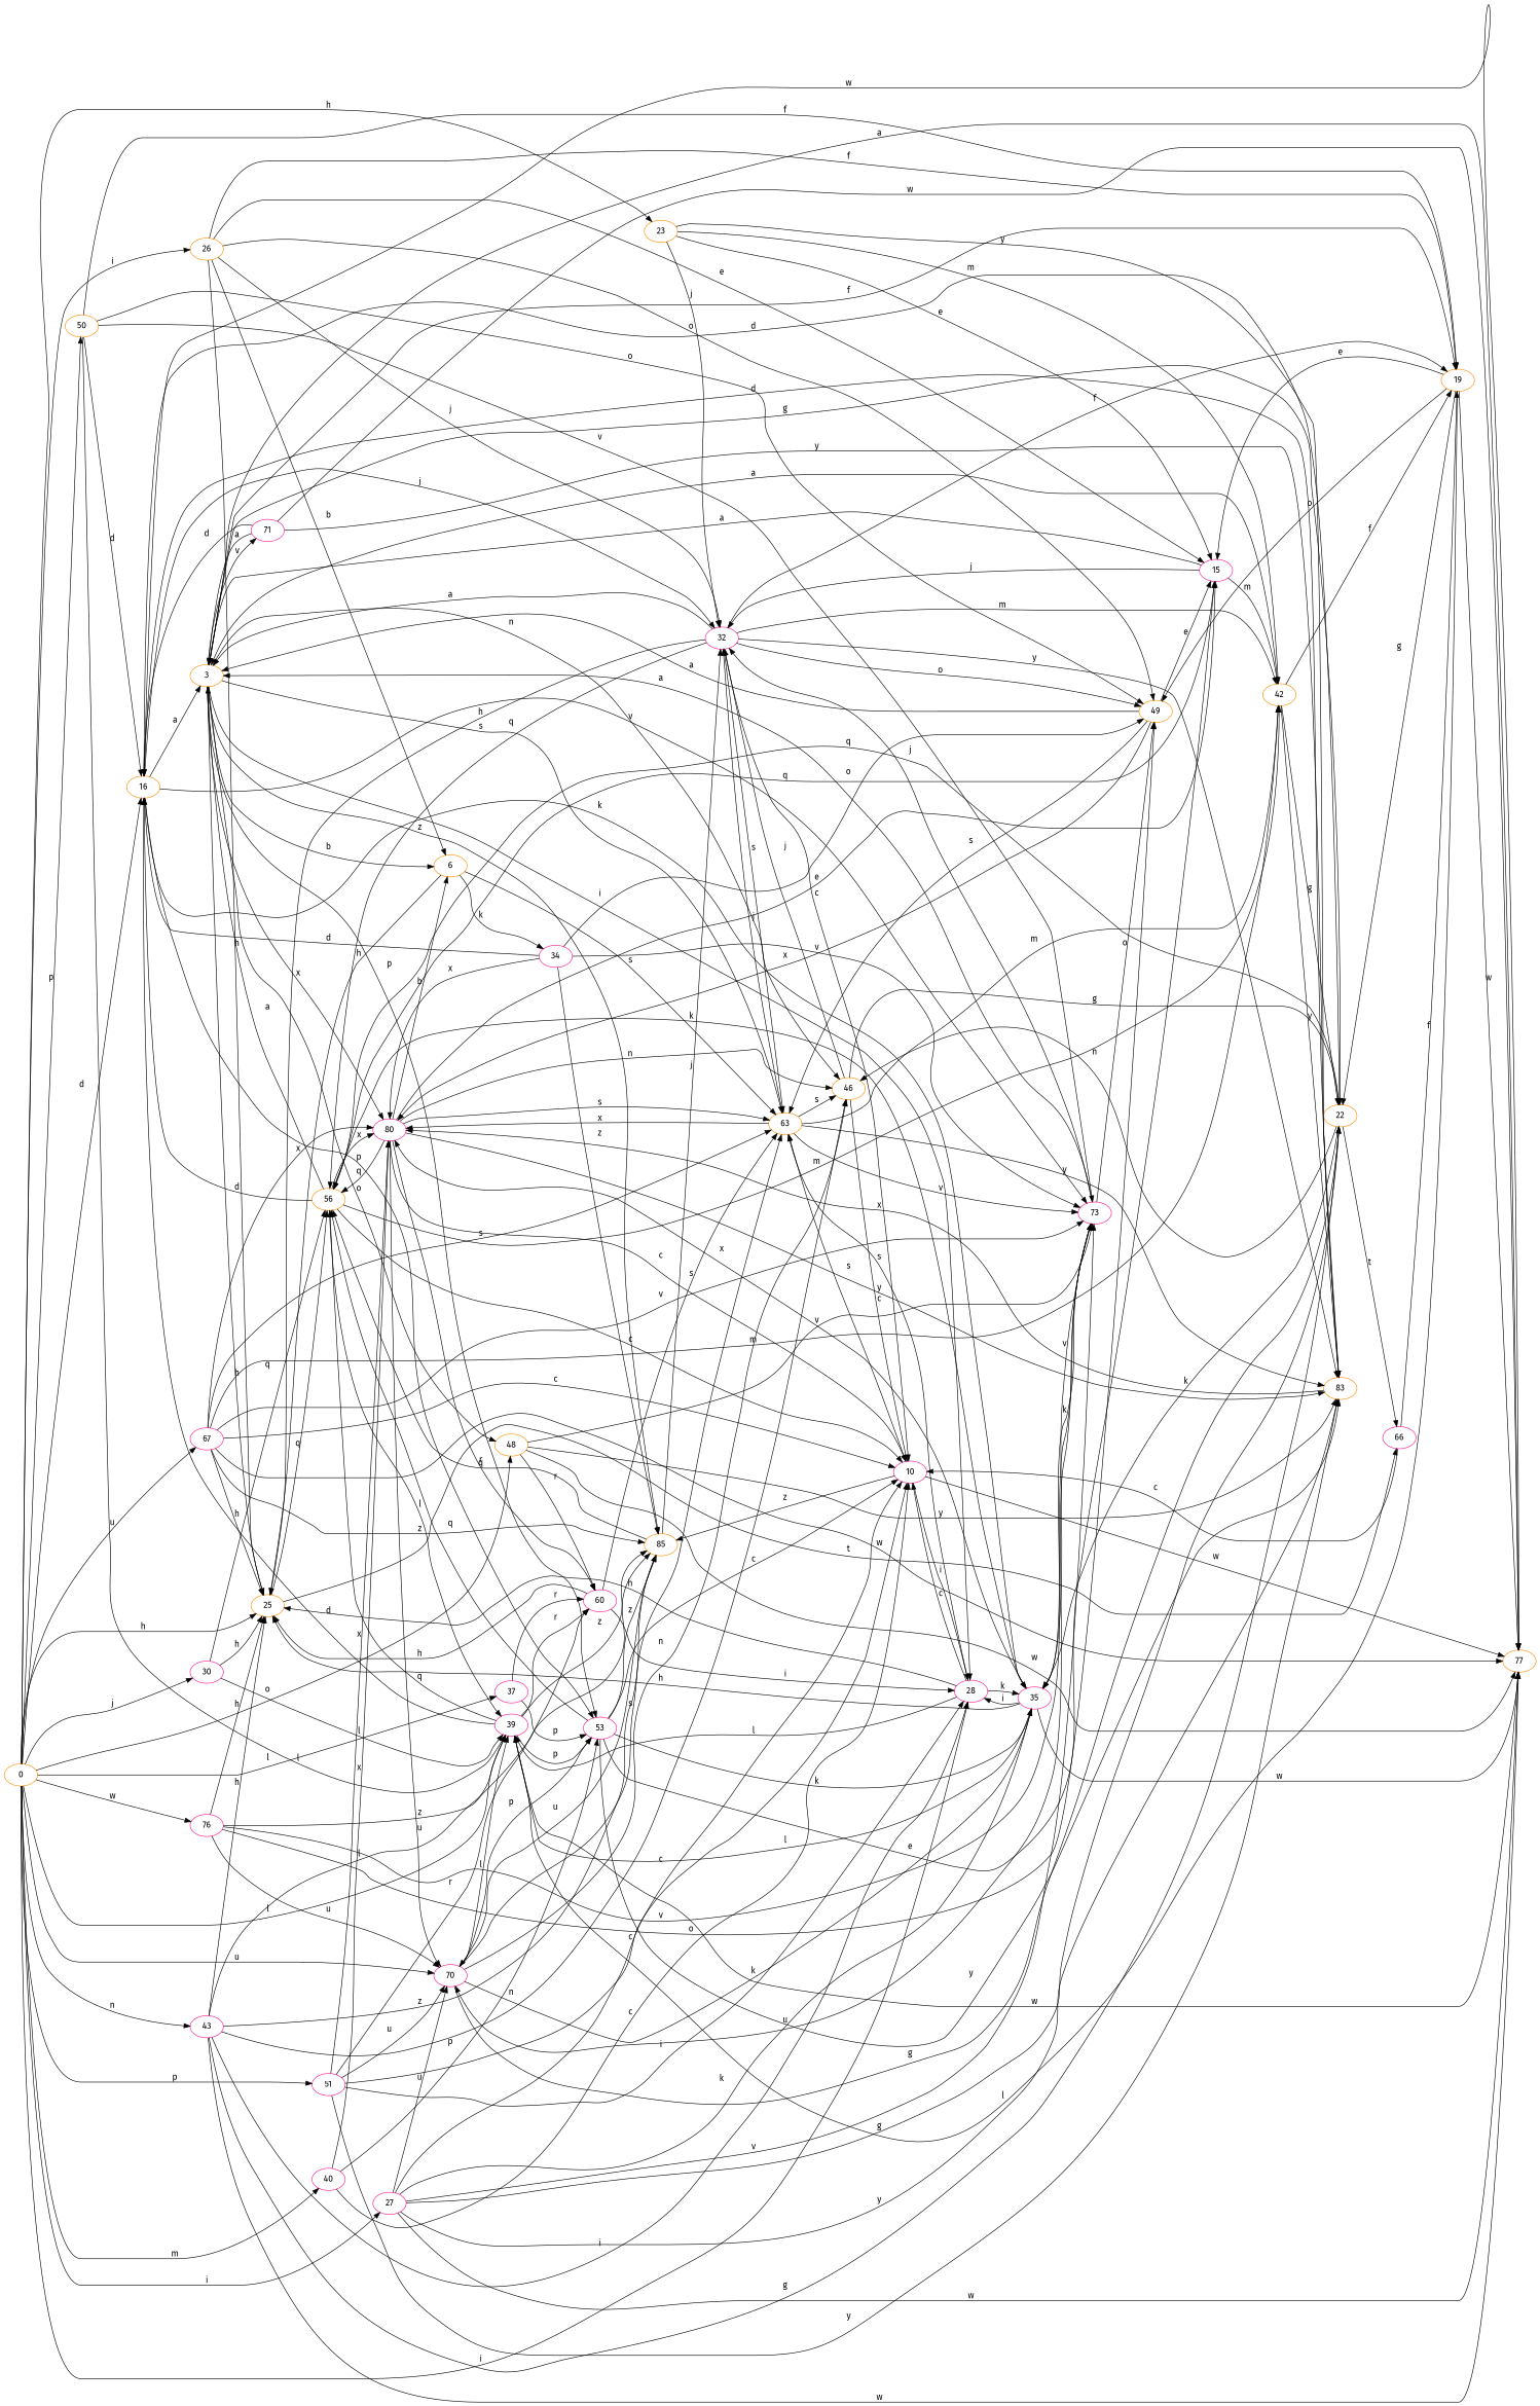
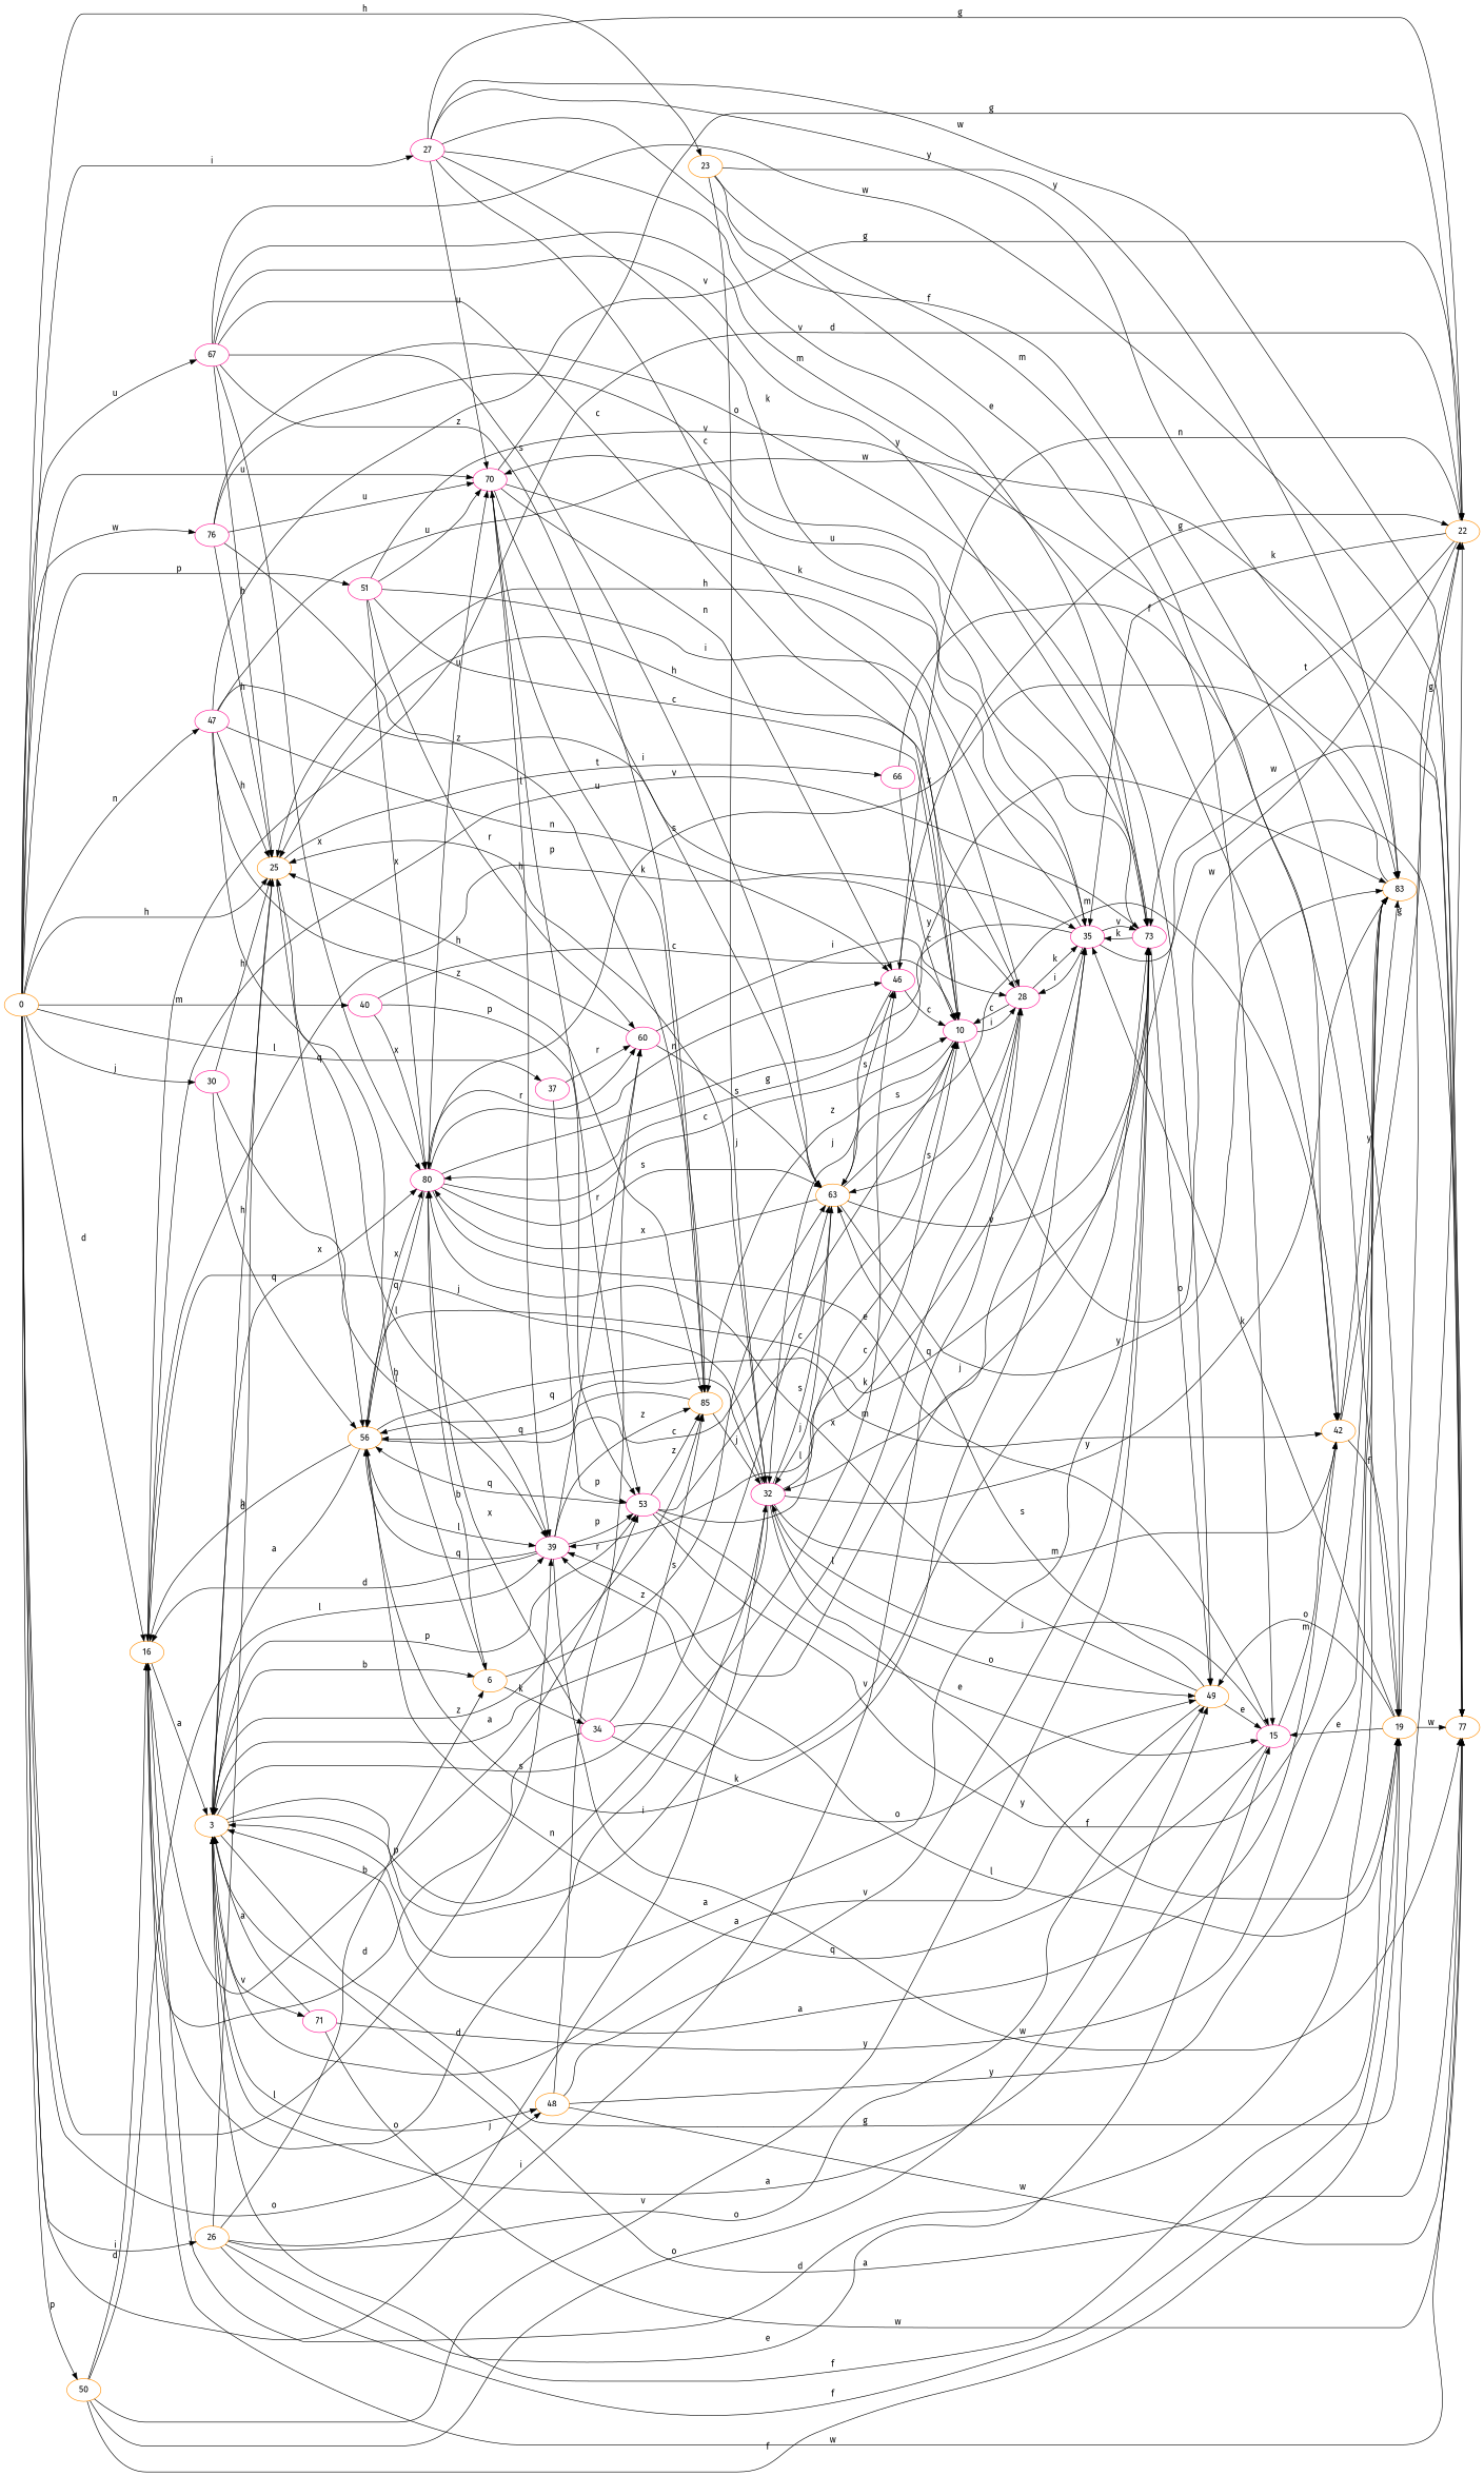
  strict digraph {
    fontname="Fira Sans"
    rankdir=LR
    node [color=deeppink fontname="Fira Sans"]
    edge [fontname="Fira Sans"]
    0 [color=darkorange]
    n2 [color=darkorange label=16]
    23 [color=darkorange]
    25 [color=darkorange]
    26 [color=darkorange]
    27
    28
    30
    37
    39
    40
-   43
+   43 [label=47]
    48 [color=darkorange]
    50 [color=darkorange]
    51
    67
    70
    76
    3 [color=darkorange]
    53
    77 [color=darkorange]
    32
    35
    73
    15
    42 [color=darkorange]
    83 [color=darkorange]
    56 [color=darkorange]
    66
    6 [color=darkorange]
    19 [color=darkorange]
    49 [color=darkorange]
    22 [color=darkorange]
    10
    63 [color=darkorange]
    60
    85 [color=darkorange]
    80
-   46 [color=darkorange]
+   46
    71
    34
    0 -> n2 [label=d]
    0 -> 23 [label=h]
    0 -> 25 [label=h]
    0 -> 26 [label=i]
    0 -> 27 [label=i]
    0 -> 28 [label=i]
    0 -> 30 [label=j]
    0 -> 37 [label=l]
    0 -> 39 [label=l]
    0 -> 40 [label=m]
    0 -> 43 [label=n]
    0 -> 48 [label=o]
    0 -> 50 [label=p]
    0 -> 51 [label=p]
    0 -> 67 [label=u]
    0 -> 70 [label=u]
    0 -> 76 [label=w]
    n2 -> 3 [label=a]
    n2 -> 53 [label=p]
    n2 -> 77 [label=w]
    n2 -> 32 [label=j]
    n2 -> 35 [label=k]
    n2 -> 73 [label=v]
    23 -> 32 [label=j]
    23 -> 15 [label=e]
    23 -> 42 [label=m]
    23 -> 83 [label=y]
    25 -> 56 [label=q]
    25 -> 66 [label=t]
    26 -> 25 [label=h]
    26 -> 32 [label=j]
    26 -> 15 [label=e]
    26 -> 6 [label=b]
    26 -> 19 [label=f]
    26 -> 49 [label=o]
    27 -> 70 [label=u]
    27 -> 77 [label=w]
    27 -> 35 [label=k]
    27 -> 73 [label=v]
    27 -> 83 [label=y]
+   27 -> 19 [label=f]
    27 -> 22 [label=g]
    27 -> 10 [label=c]
    28 -> 25 [label=h]
    28 -> 39 [label=l]
    28 -> 35 [label=k]
    28 -> 10 [label=c]
    28 -> 63 [label=s]
    30 -> 25 [label=h]
    30 -> 39 [label=l]
    30 -> 56 [label=q]
    37 -> 53 [label=p]
    37 -> 60 [label=r]
    39 -> n2 [label=d]
    39 -> 53 [label=p]
    39 -> 77 [label=w]
    39 -> 56 [label=q]
    39 -> 60 [label=r]
    39 -> 85 [label=z]
    40 -> 53 [label=p]
    40 -> 10 [label=c]
    40 -> 80 [label=x]
    43 -> 25 [label=h]
    43 -> 28 [label=i]
    43 -> 39 [label=l]
    43 -> 77 [label=w]
    43 -> 22 [label=g]
    43 -> 85 [label=z]
    43 -> 46 [label=n]
    48 -> 77 [label=w]
    48 -> 73 [label=v]
    48 -> 83 [label=y]
    48 -> 60 [label=r]
    50 -> n2 [label=d]
    50 -> 39 [label=l]
    50 -> 73 [label=v]
    50 -> 19 [label=f]
    50 -> 49 [label=o]
    51 -> 28 [label=i]
    51 -> 70 [label=u]
    51 -> 83 [label=y]
    51 -> 10 [label=c]
    51 -> 60 [label=r]
    51 -> 80 [label=x]
    67 -> 25 [label=h]
    67 -> 77 [label=w]
    67 -> 73 [label=v]
    67 -> 42 [label=m]
    67 -> 10 [label=c]
    67 -> 63 [label=s]
    67 -> 85 [label=z]
    67 -> 80 [label=x]
    70 -> 39 [label=l]
    70 -> 53 [label=p]
    70 -> 35 [label=k]
    70 -> 22 [label=g]
    70 -> 63 [label=s]
    70 -> 46 [label=n]
    76 -> 25 [label=h]
    76 -> 70 [label=u]
    76 -> 73 [label=v]
    76 -> 49 [label=o]
    76 -> 85 [label=z]
    3 -> 25 [label=h]
    3 -> 28 [label=i]
    3 -> 48 [label=o]
    3 -> 53 [label=p]
    3 -> 6 [label=b]
    3 -> 19 [label=f]
    3 -> 22 [label=g]
    3 -> 63 [label=s]
    3 -> 85 [label=z]
    3 -> 80 [label=x]
    3 -> 46 [label=n]
    3 -> 71 [label=v]
    53 -> 35 [label=k]
    53 -> 15 [label=e]
    53 -> 83 [label=y]
    53 -> 56 [label=q]
    53 -> 10 [label=c]
    53 -> 85 [label=z]
    77 -> 3 [label=a]
-   71 -> n2 [label=d]
+   32 -> n2 [label=d]
    32 -> 25 [label=h]
    32 -> 3 [label=a]
    32 -> 42 [label=m]
    32 -> 83 [label=y]
    32 -> 56 [label=q]
    32 -> 19 [label=f]
    32 -> 49 [label=o]
    32 -> 10 [label=c]
    32 -> 63 [label=s]
    35 -> 25 [label=h]
    35 -> 28 [label=i]
    35 -> 39 [label=l]
    35 -> 77 [label=w]
    35 -> 73 [label=v]
-   35 -> 80 [label=x]
+   35 -> 80 [label=g]
    73 -> 70 [label=u]
    73 -> 3 [label=a]
    73 -> 32 [label=j]
    73 -> 35 [label=k]
    73 -> 49 [label=o]
    15 -> 3 [label=a]
    15 -> 32 [label=j]
    15 -> 42 [label=m]
    15 -> 56 [label=q]
    42 -> 3 [label=a]
    42 -> 83 [label=y]
    42 -> 19 [label=f]
    42 -> 22 [label=g]
    83 -> n2 [label=d]
    83 -> 80 [label=x]
    56 -> n2 [label=d]
    56 -> 39 [label=l]
    56 -> 3 [label=a]
    56 -> 35 [label=k]
    56 -> 42 [label=m]
    56 -> 10 [label=c]
    56 -> 80 [label=x]
    66 -> 19 [label=f]
    66 -> 10 [label=c]
    6 -> 25 [label=h]
    6 -> 63 [label=s]
    6 -> 34 [label=k]
    19 -> 39 [label=l]
    19 -> 77 [label=w]
+   19 -> 35 [label=k]
    19 -> 15 [label=e]
    19 -> 49 [label=o]
    19 -> 22 [label=g]
    49 -> 3 [label=a]
    49 -> 15 [label=e]
    49 -> 63 [label=s]
    49 -> 80 [label=x]
    22 -> n2 [label=d]
    22 -> 35 [label=k]
    22 -> 56 [label=q]
-   22 -> 66 [label=t]
+   22 -> 73 [label=t]
    22 -> 46 [label=n]
    10 -> 28 [label=i]
    10 -> 77 [label=w]
    10 -> 63 [label=s]
    10 -> 85 [label=z]
    63 -> 32 [label=j]
    63 -> 73 [label=v]
    63 -> 42 [label=m]
    63 -> 83 [label=y]
    63 -> 80 [label=x]
    63 -> 46 [label=s]
    60 -> 25 [label=h]
    60 -> 28 [label=i]
    60 -> 63 [label=s]
    85 -> 70 [label=u]
    85 -> 32 [label=j]
    85 -> 56 [label=q]
    80 -> 70 [label=u]
    80 -> 15 [label=e]
    80 -> 83 [label=y]
    80 -> 56 [label=q]
    80 -> 6 [label=b]
    80 -> 10 [label=c]
    80 -> 63 [label=s]
    80 -> 60 [label=r]
    80 -> 46 [label=n]
    46 -> 32 [label=j]
    46 -> 22 [label=g]
    46 -> 10 [label=c]
    71 -> 3 [label=a]
    71 -> 77 [label=w]
    71 -> 83 [label=y]
    34 -> n2 [label=d]
    34 -> 73 [label=v]
    34 -> 49 [label=o]
    34 -> 85 [label=z]
    34 -> 80 [label=x]
  }
